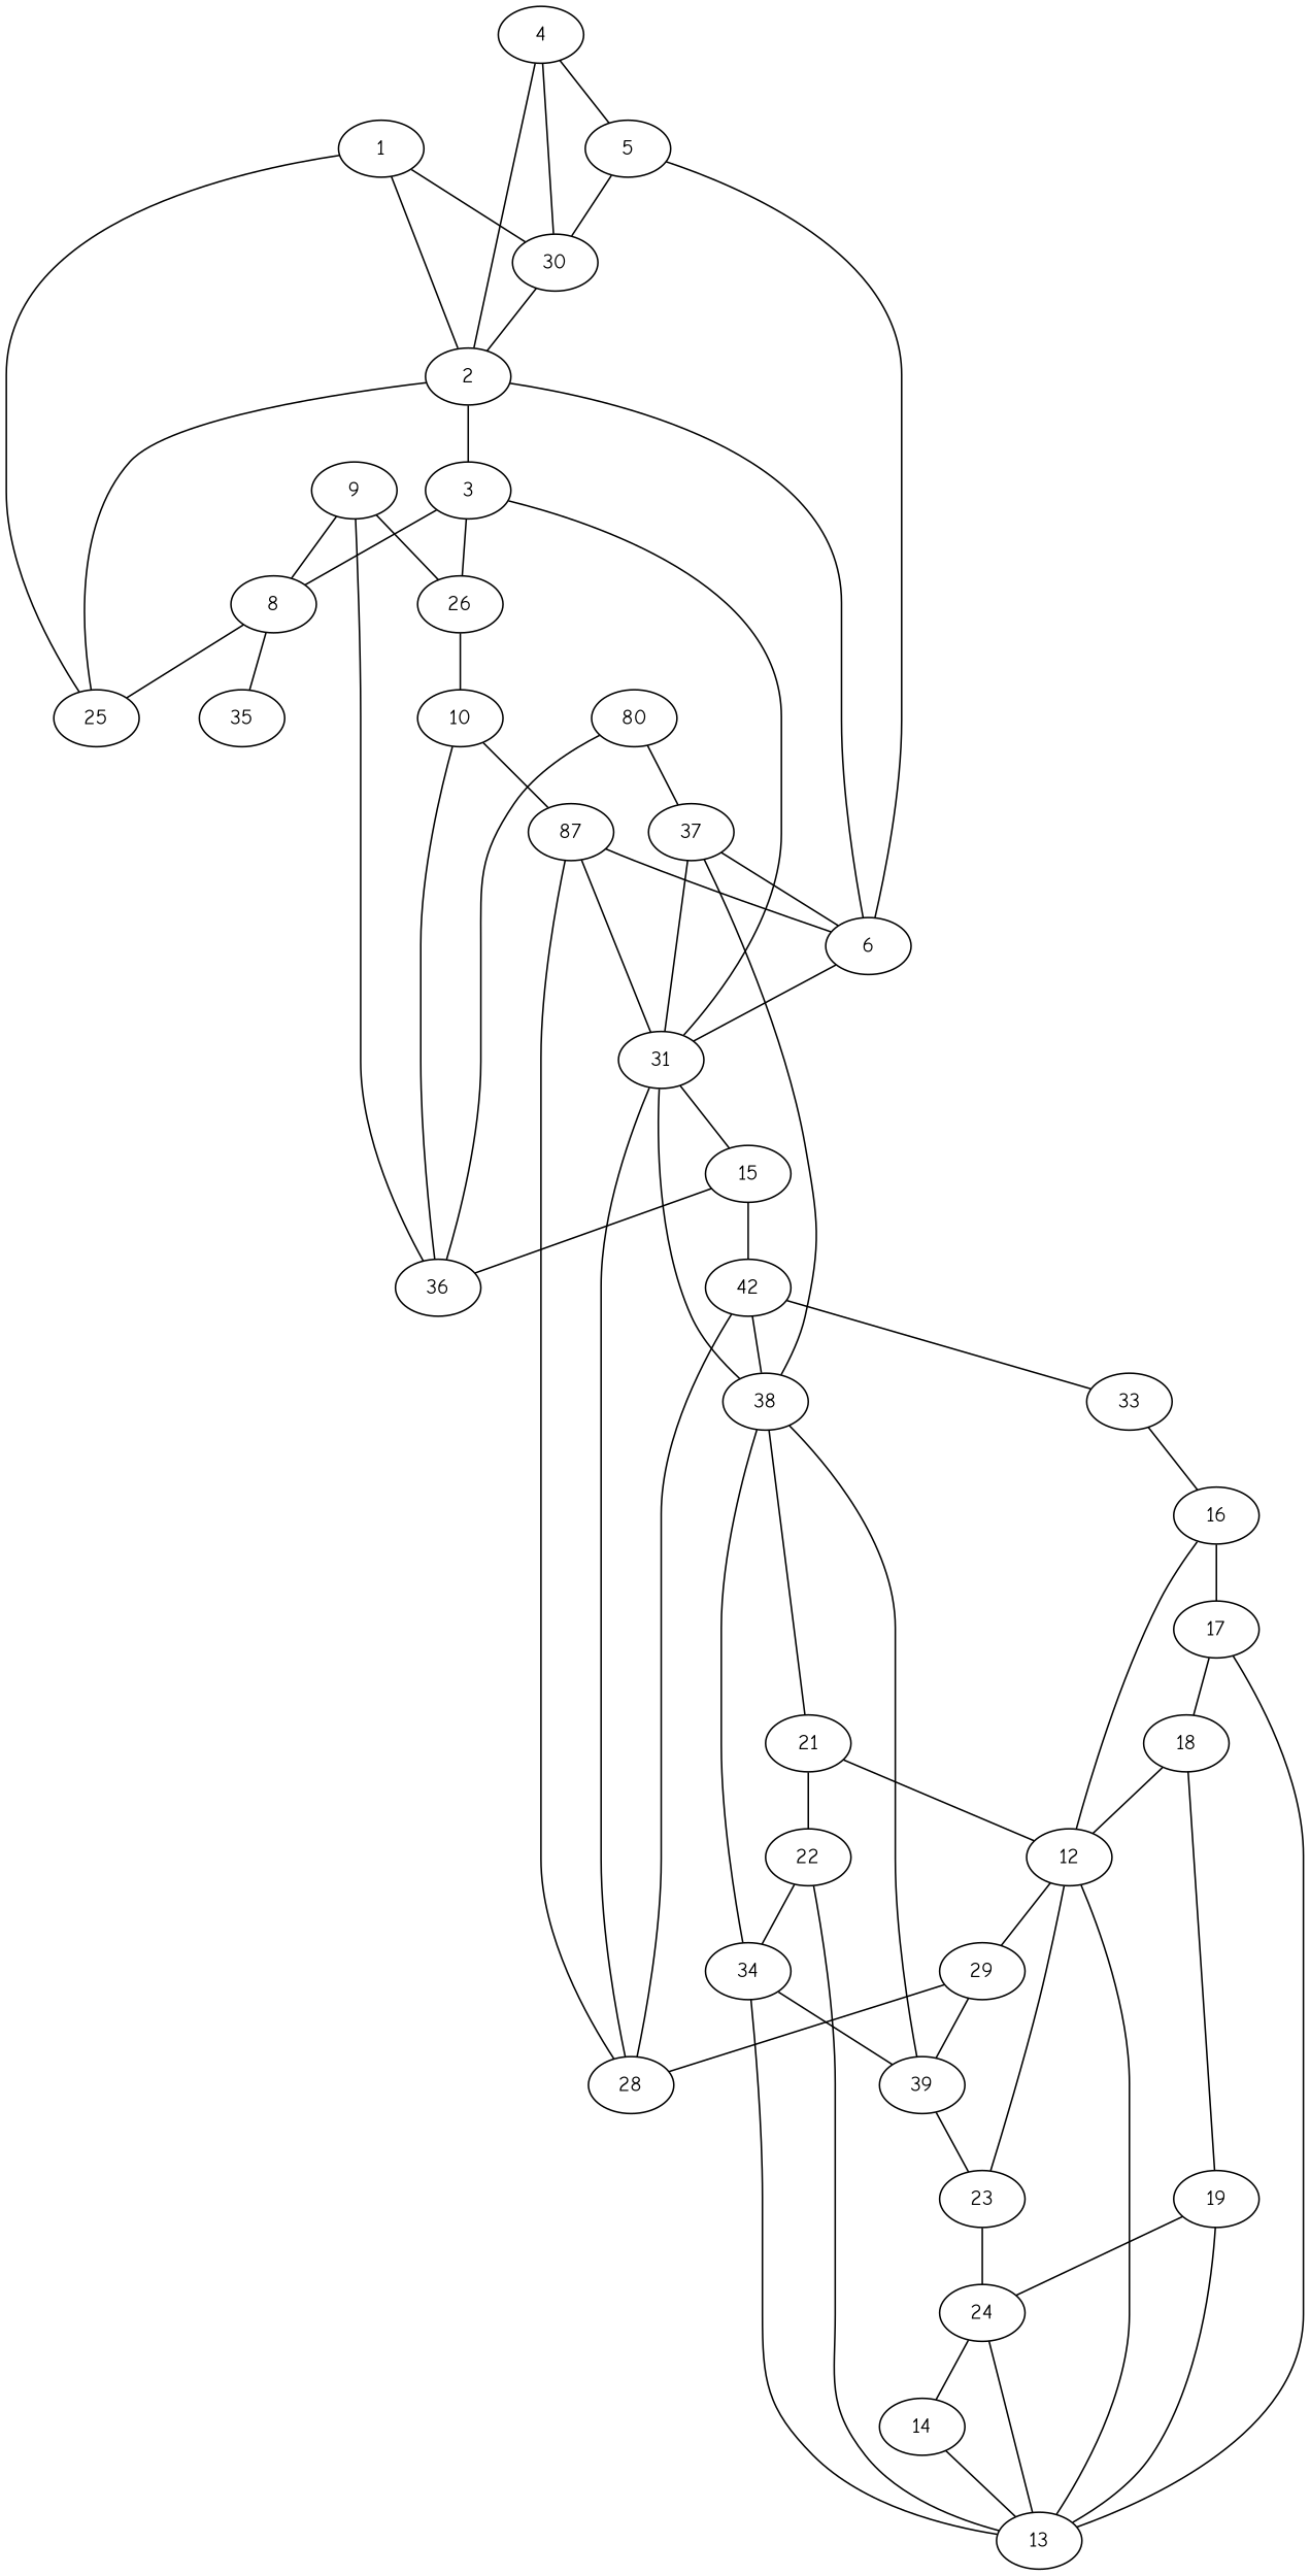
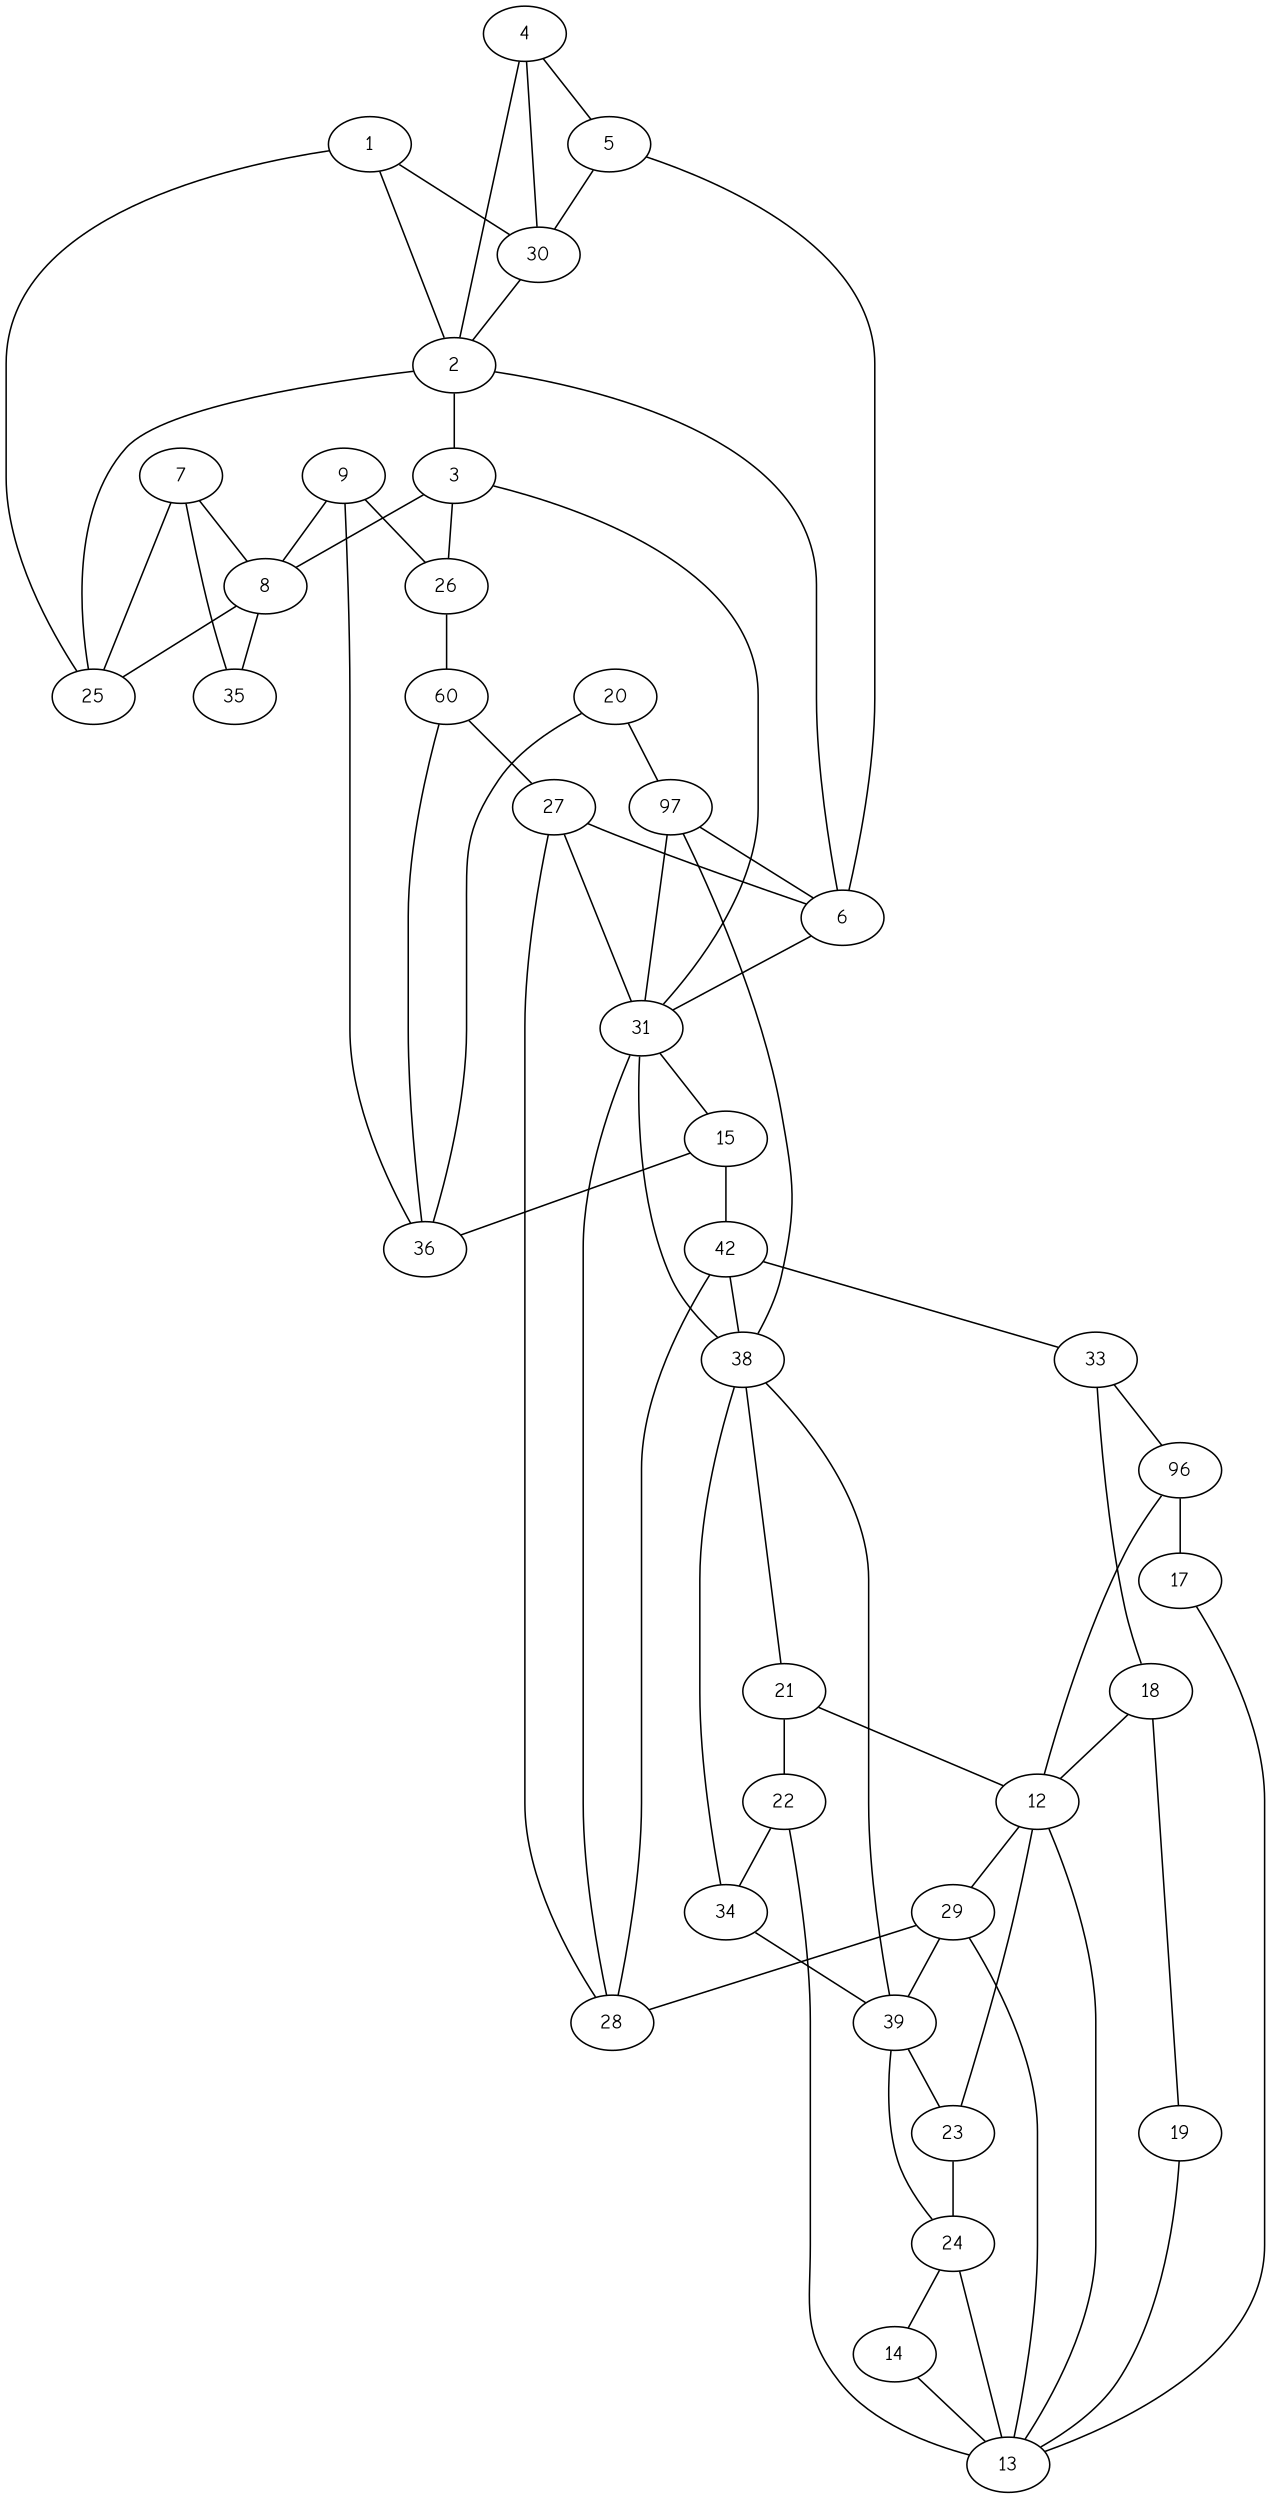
  graph {
    fontname="Comic Neue"
    node [aaLength=4 fontname="Comic Neue" sequence=DGVADYLQTYHKL type=2]
    edge [distance0=0.0 fontname="Comic Neue" frequency=1 type0=3]
    1 [aaLength=13 type=0]
    2 [aaLength=9 sequence=SEAQALGWV type=0]
    25 [sequence=NYIT]
    30 [sequence=NYIT]
    3 [aaLength=6 sequence=ADVAPG type=0]
    8 [aaLength=9 sequence=SEAQALGWV type=0]
    26 [sequence=GKSI]
    35 [sequence=NYIT]
-   10 [aaLength=6 sequence=GGDIFS type=1]
+   10 [aaLength=6 sequence=GGDIFS type=1 label=60]
    36 [sequence=GKSI]
-   27 [sequence=EGKL label=87]
+   27 [sequence=EGKL]
    4 [aaLength=13 type=0]
    5 [aaLength=9 sequence=SEAQALGWV type=0]
    6 [aaLength=6 sequence=ADVAPG type=0]
    31 [sequence=GKSI]
    15 [aaLength=6 sequence=GGDIFS type=1]
    n17 [label=42 sequence=EGKL]
+   7 [aaLength=13 type=0]
    9 [aaLength=6 sequence=ADVAPG type=0]
    28 [sequence=GRTW]
    12 [aaLength=7 sequence=RILYSSD type=1]
    13 [aaLength=6 sequence=IYKTTD type=1]
    29 [sequence=DWLI]
    39 [sequence=DWLI]
    38 [sequence=GRTW]
    23 [aaLength=6 sequence=IYKTTD type=1]
    14 [aaLength=3 sequence=KIR type=1]
    33 [sequence=GRTW]
-   16 [aaLength=7 sequence=READINY type=1]
+   16 [aaLength=7 sequence=READINY type=1 label=96]
    21 [aaLength=7 sequence=READINY type=1]
    17 [aaLength=7 sequence=RILYSSD type=1]
    18 [aaLength=6 sequence=IYKTTD type=1]
    19 [aaLength=3 sequence=KIR type=1]
    24 [aaLength=3 sequence=KIR type=1]
-   20 [aaLength=6 sequence=GGDIFS type=1 label=80]
-   37 [sequence=EGKL]
+   20 [aaLength=6 sequence=GGDIFS type=1]
+   37 [sequence=EGKL label=97]
    22 [aaLength=7 sequence=RILYSSD type=1]
    34 [sequence=DWLI]
    1 -- 2 [distance0=25.27142 type0=2]
    1 -- 25 [distance0=19.82189 type0=1]
    1 -- 30 [distance0=28.20485]
    2 -- 25 [distance0=6.886183 type0=1]
    2 -- 3 [distance0=18.07624 distance1=6.0 frequency=2 type1=4]
    30 -- 2 [distance0=19.04309 type0=2]
    3 -- 8 [distance0=17.42196 type0=2]
    3 -- 26 [distance0=5.688127 distance1=0.0 frequency=2 type0=1 type1=5]
    8 -- 25 [distance0=13.40811 type0=2]
    8 -- 35 [distance0=6.680222 type0=1]
    26 -- 10 [type0=5]
    10 -- 36 [distance0=18.19635]
    10 -- 27 [distance0=2.0 type0=4]
    27 -- 6 [distance0=23.83503]
    27 -- 31 [distance0=19.09866 type0=2]
    27 -- 28 [distance0=9.818419 distance1=4.0 frequency=2 type0=1 type1=4]
    4 -- 2 [distance0=30.99651]
    4 -- 30 [distance0=19.72957 distance1=2.0 frequency=2 type0=1 type1=4]
    4 -- 5 [distance0=25.07311 type0=2]
    5 -- 30 [distance0=6.406249 type0=1]
    5 -- 6 [distance0=18.16703 distance1=6.0 frequency=2 type0=2 type1=4]
    6 -- 2 [distance0=19.15918]
    6 -- 31 [distance0=5.669527 distance1=0.0 frequency=2 type0=1 type1=5]
    31 -- 3 [distance0=20.75075]
    31 -- 15 [type0=5]
    15 -- 36 [distance0=18.19635]
    15 -- n17 [distance0=2.0 type0=4]
    n17 -- 28 [distance0=30.89093]
    n17 -- 38 [distance0=29.63068 type0=2]
    n17 -- 33 [distance0=9.882858 distance1=4.0 frequency=2 type0=1 type1=4]
+   7 -- 25 [distance0=25.9013]
+   7 -- 8 [distance0=24.91442 type0=2]
+   7 -- 35 [distance0=19.65148 distance1=2.0 frequency=2 type0=1 type1=4]
    9 -- 8 [distance0=18.27258]
    9 -- 26 [distance0=17.53342 type0=2]
    9 -- 36 [distance0=5.597661 distance1=0.0 frequency=2 type0=1 type1=5]
    28 -- 31 [distance0=25.41558 type0=2]
    12 -- 13 [distance0=9.0]
    12 -- 29 [type0=5]
    29 -- 28 [distance0=27.08833]
-   34 -- 13 [type0=5]
+   29 -- 13 [type0=5]
    29 -- 39 [distance0=24.18747 type0=2]
    39 -- 38 [distance0=27.28074]
    39 -- 23 [type0=5]
    38 -- 31 [distance0=24.07792 type0=2]
    38 -- 21 [type0=5]
    23 -- 12 [distance0=9.0]
    23 -- 24 [distance0=6.0 type0=4]
    14 -- 13 [distance0=12.0]
    33 -- 16 [type0=5]
    16 -- 12 [distance0=15.0]
    16 -- 17 [distance0=8.0 type0=4]
    21 -- 12 [distance0=15.0]
    21 -- 22 [distance0=8.0 type0=4]
    17 -- 13 [distance0=9.0]
-   17 -- 18 [distance0=2.0 type0=4]
+   33 -- 18 [distance0=2.0 type0=4]
    18 -- 12 [distance0=9.0]
    18 -- 19 [distance0=6.0 type0=4]
    19 -- 13 [distance0=12.0]
-   19 -- 24 [type0=2]
+   39 -- 24 [type0=2]
    24 -- 13 [distance0=12.0]
    24 -- 14 [type0=1]
    20 -- 36 [distance0=18.19635]
    20 -- 37 [distance0=2.0 type0=4]
    37 -- 6 [distance0=23.24681]
    37 -- 31 [distance0=21.46196 type0=2]
    37 -- 38 [distance0=10.1981 distance1=4.0 frequency=2 type0=1 type1=4]
    22 -- 13 [distance0=9.0]
    22 -- 34 [type0=5]
    34 -- 39 [distance1=0.0 frequency=2 type0=1 type1=5]
    34 -- 38 [distance0=27.28074]
  }
